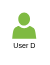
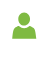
  <mxCell id="0" />
  <mxCell id="1" parent="0" />
  <mxCell id="2" value="" style="group" vertex="1" connectable="0" parent="1"><mxGeometry x="20" y="20" width="41.75" height="65.8" as="geometry" /></mxCell>
  <mxCell id="3" value="" style="pointerEvents=1;shadow=0;dashed=0;html=1;strokeColor=none;labelPosition=center;verticalLabelPosition=bottom;verticalAlign=top;outlineConnect=0;align=center;shape=mxgraph.office.users.user;fillColor=#7FBA42;aspect=fixed;" vertex="1" parent="2"><mxGeometry width="40.48" height="44" as="geometry" /></mxCell>
- <mxCell id="4" value="User D" style="text;html=1;strokeColor=none;fillColor=none;align=center;verticalAlign=middle;whiteSpace=wrap;rounded=0;" vertex="1" parent="2"><mxGeometry x="0.25" y="45.8" width="41.5" height="20" as="geometry" /></mxCell>
